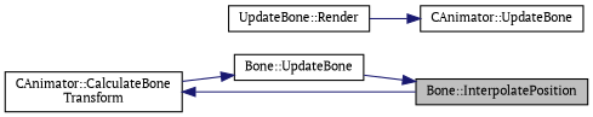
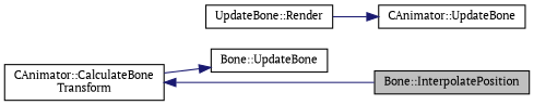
  digraph {
    fontname="PT Serif"
    rankdir=RL
    node [color=black fillcolor=white fontname="PT Serif" fontsize=10 shape=record style=filled]
    edge [color=midnightblue dir=back fontname="PT Serif" fontsize=10 labelfontname=Helvetica labelfontsize=10 style=solid]
    n1 [fillcolor=grey75 fontcolor=black height=0.2 label="Bone::InterpolatePosition" width=0.4]
    n2 [height=0.2 label="Bone::UpdateBone" width=0.4]
    n3 [height=0.2 label="CAnimator::CalculateBone\lTransform" width=0.4]
    n4 [height=0.2 label="CAnimator::UpdateBone" width=0.4]
    n5 [height=0.2 label="UpdateBone::Render" width=0.4]
-   n1 -> n2
    n2 -> n3
    n3 -> n1
    n4 -> n5
  }
